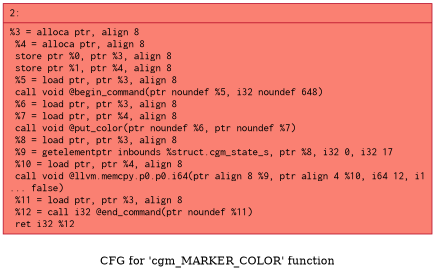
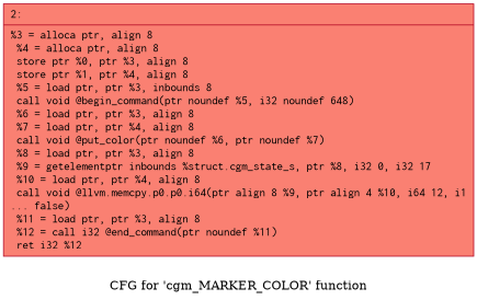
  digraph {
    label="CFG for 'cgm_MARKER_COLOR' function"
-   n1 [color="#b70d28ff" fillcolor=salmon fontname=Courier label="{2:\l|  %3 = alloca ptr, align 8\l  %4 = alloca ptr, align 8\l  store ptr %0, ptr %3, align 8\l  store ptr %1, ptr %4, align 8\l  %5 = load ptr, ptr %3, align 8\l  call void @begin_command(ptr noundef %5, i32 noundef 648)\l  %6 = load ptr, ptr %3, align 8\l  %7 = load ptr, ptr %4, align 8\l  call void @put_color(ptr noundef %6, ptr noundef %7)\l  %8 = load ptr, ptr %3, align 8\l  %9 = getelementptr inbounds %struct.cgm_state_s, ptr %8, i32 0, i32 17\l  %10 = load ptr, ptr %4, align 8\l  call void @llvm.memcpy.p0.p0.i64(ptr align 8 %9, ptr align 4 %10, i64 12, i1\l... false)\l  %11 = load ptr, ptr %3, align 8\l  %12 = call i32 @end_command(ptr noundef %11)\l  ret i32 %12\l}" shape=record style=filled]
+   n1 [color="#b70d28ff" fillcolor=salmon fontname=Courier label="{2:\l|  %3 = alloca ptr, align 8\l  %4 = alloca ptr, align 8\l  store ptr %0, ptr %3, align 8\l  store ptr %1, ptr %4, align 8\l  %5 = load ptr, ptr %3, inbounds 8\l  call void @begin_command(ptr noundef %5, i32 noundef 648)\l  %6 = load ptr, ptr %3, align 8\l  %7 = load ptr, ptr %4, align 8\l  call void @put_color(ptr noundef %6, ptr noundef %7)\l  %8 = load ptr, ptr %3, align 8\l  %9 = getelementptr inbounds %struct.cgm_state_s, ptr %8, i32 0, i32 17\l  %10 = load ptr, ptr %4, align 8\l  call void @llvm.memcpy.p0.p0.i64(ptr align 8 %9, ptr align 4 %10, i64 12, i1\l... false)\l  %11 = load ptr, ptr %3, align 8\l  %12 = call i32 @end_command(ptr noundef %11)\l  ret i32 %12\l}" shape=record style=filled]
  }
